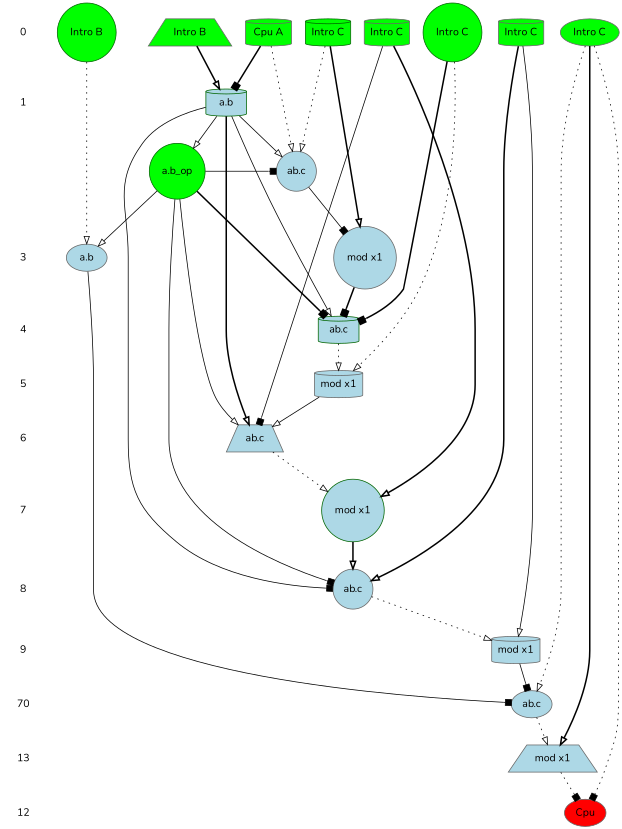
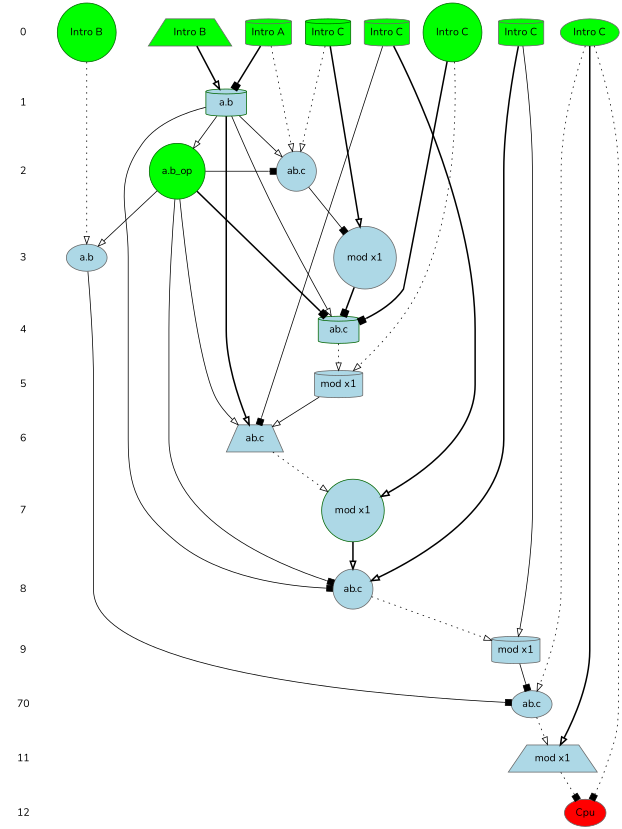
  digraph {
    fontname=Nunito
    ranksep=.5
    node [color=gray40 fontname=Nunito shape=plaintext style=filled]
    edge [fontname=Nunito style=solid arrowhead=onormal]
    0 [color=darkgreen style=""]
-   n2 [fillcolor=green label="Cpu A" shape=cylinder]
+   n2 [fillcolor=green label="Intro A" shape=cylinder]
    n3 [fillcolor=green label="Intro B" shape=trapezium]
    n4 [color=darkgreen fillcolor=green label="Intro B" shape=circle]
    n5 [fillcolor=green label="Intro C" shape=cylinder]
    n6 [color=darkgreen fillcolor=green label="Intro C" shape=circle]
    n7 [fillcolor=green label="Intro C" shape=ellipse]
    n8 [color=darkgreen fillcolor=green label="Intro C" shape=cylinder]
    n9 [fillcolor=green label="Intro C" shape=cylinder]
    1 [style=""]
    n11 [color=darkgreen fillcolor=lightblue label="a.b" shape=cylinder]
+   2 [style=""]
    n13 [fillcolor=lightblue label="ab.c" shape=circle]
    n14 [color=darkgreen fillcolor=green label="a.b_op" shape=circle]
    3 [style=""]
    n16 [fillcolor=lightblue label="mod x1" shape=circle]
    n17 [fillcolor=lightblue label="a.b" shape=ellipse]
    4 [style=""]
    n19 [color=darkgreen fillcolor=lightblue label="ab.c" shape=cylinder]
    5 [color=darkgreen style=""]
    n21 [fillcolor=lightblue label="mod x1" shape=cylinder]
    6 [color=darkgreen style=""]
    n23 [fillcolor=lightblue label="ab.c" shape=trapezium]
    7 [color=darkgreen style=""]
    n25 [color=darkgreen fillcolor=lightblue label="mod x1" shape=circle]
    8 [style=""]
    n27 [fillcolor=lightblue label="ab.c" shape=circle]
    9 [color=darkgreen style=""]
    n29 [fillcolor=lightblue label="mod x1" shape=cylinder]
    n30 [color=darkgreen label=70 style=""]
    n31 [fillcolor=lightblue label="ab.c" shape=ellipse]
-   11 [color=darkgreen label=13 style=""]
+   11 [color=darkgreen style=""]
    n33 [fillcolor=lightblue label="mod x1" shape=trapezium]
    12 [style=""]
    n35 [fillcolor=red label=Cpu shape=ellipse]
    subgraph sub_1 {
      rank=same
      0
      n2
      n3
      n4
      n5
      n6
      n7
      n8
      n9
    }
    subgraph sub_2 {
      rank=same
      1
      n11
    }
    subgraph sub_3 {
      rank=same
+     2
      n13
      n14
    }
    subgraph sub_4 {
      rank=same
      3
      n16
      n17
    }
    subgraph sub_5 {
      rank=same
      4
      n19
    }
    subgraph sub_6 {
      rank=same
      5
      n21
    }
    subgraph sub_7 {
      rank=same
      6
      n23
    }
    subgraph sub_8 {
      rank=same
      7
      n25
    }
    subgraph sub_9 {
      rank=same
      8
      n27
    }
    subgraph sub_10 {
      rank=same
      9
      n29
    }
    subgraph sub_11 {
      rank=same
      n30
      n31
    }
    subgraph sub_12 {
      rank=same
      11
      n33
    }
    subgraph sub_13 {
      rank=same
      12
      n35
    }
    0 -> 1 [style=invis arrowhead=""]
    n2 -> n11 [arrowhead=box style=bold]
    n2 -> n13 [style=dotted]
    n3 -> n11 [style=bold]
    n4 -> n17 [style=dotted]
    n5 -> n27 [style=bold]
    n5 -> n29
    n6 -> n19 [arrowhead=box style=bold]
    n6 -> n21 [style=dotted]
    n7 -> n31 [style=dotted]
    n7 -> n33 [style=bold]
    n7 -> n35 [arrowhead=box style=dotted]
    n8 -> n13 [style=dotted]
    n8 -> n16 [style=bold]
    n9 -> n23 [arrowhead=box]
    n9 -> n25 [style=bold]
+   1 -> 2 [style=invis arrowhead=""]
    n11 -> n13
    n11 -> n14
    n11 -> n19
    n11 -> n23 [style=bold]
    n11 -> n27 [arrowhead=box]
+   2 -> 3 [style=invis arrowhead=""]
    n13 -> n16 [arrowhead=box]
    n14 -> n13 [arrowhead=box]
    n14 -> n17
    n14 -> n19 [arrowhead=box style=bold]
    n14 -> n23
    n14 -> n27 [arrowhead=box]
    3 -> 4 [style=invis arrowhead=""]
    n16 -> n19 [arrowhead=box style=bold]
    n17 -> n31 [arrowhead=box]
    4 -> 5 [style=invis arrowhead=""]
    n19 -> n21 [style=dotted]
    5 -> 6 [style=invis arrowhead=""]
    n21 -> n23
    6 -> 7 [style=invis arrowhead=""]
    n23 -> n25 [style=dotted]
    7 -> 8 [style=invis arrowhead=""]
    n25 -> n27 [style=bold]
    8 -> 9 [style=invis arrowhead=""]
    n27 -> n29 [style=dotted]
    9 -> n30 [style=invis arrowhead=""]
    n29 -> n31 [arrowhead=box]
    n30 -> 11 [style=invis arrowhead=""]
    n31 -> n33 [style=dotted]
    11 -> 12 [style=invis arrowhead=""]
    n33 -> n35 [arrowhead=box style=dotted]
  }
